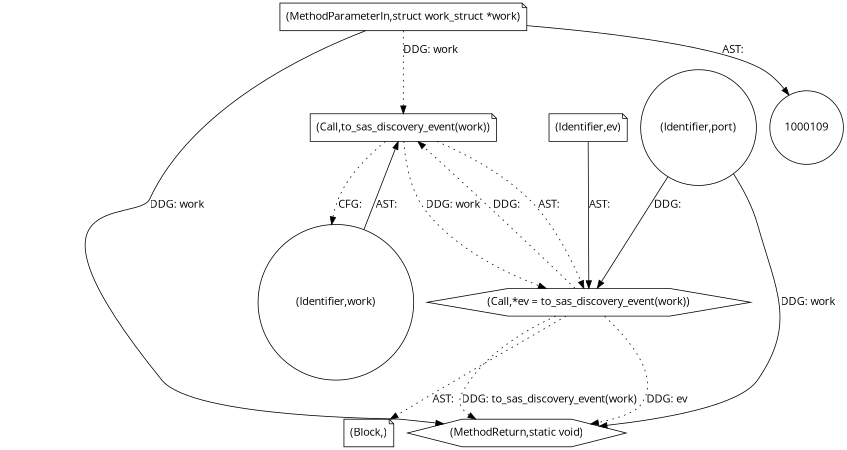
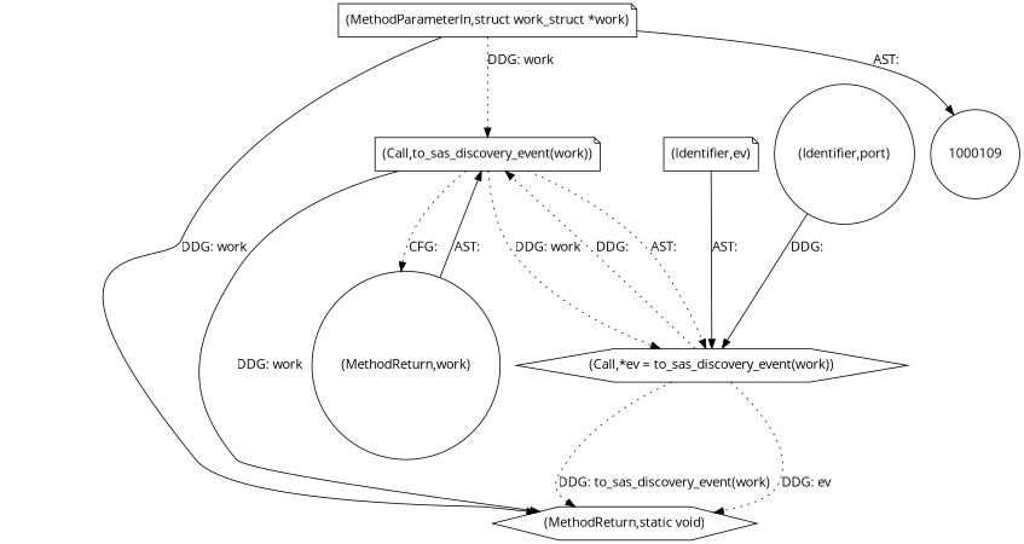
  digraph {
    fontname="Open Sans"
    node [fontname="Open Sans" shape=note]
    edge [fontname="Open Sans" style=dotted]
    n1 [label="(MethodParameterIn,struct work_struct *work)"]
    n2 [label="(Call,to_sas_discovery_event(work))"]
    n3 [label="(MethodReturn,static void)" shape=hexagon]
    n4 [label=1000109 shape=circle]
    n5 [label="(Call,*ev = to_sas_discovery_event(work))" shape=hexagon]
-   n6 [label="(Identifier,work)" shape=circle]
-   n7 [label="(Block,)"]
+   n6 [label="(MethodReturn,work)" shape=circle]
    n8 [label="(Identifier,ev)"]
    n9 [label="(Identifier,port)" shape=circle]
    n1 -> n2 [label="DDG: work"]
    n1 -> n3 [label="DDG: work" style=solid]
    n1 -> n4 [label="AST: " style=solid]
-   n9 -> n3 [label="DDG: work" style=solid]
+   n2 -> n3 [label="DDG: work" style=solid]
    n2 -> n5 [label="AST: "]
    n2 -> n5 [label="DDG: work"]
    n2 -> n6 [label="CFG: "]
    n5 -> n2 [label="DDG: "]
    n5 -> n3 [label="DDG: ev"]
    n5 -> n3 [label="DDG: to_sas_discovery_event(work)"]
-   n5 -> n7 [label="AST: "]
    n6 -> n2 [label="AST: " style=solid]
    n8 -> n5 [label="AST: " style=solid]
    n9 -> n5 [label="DDG: " style=solid]
  }
